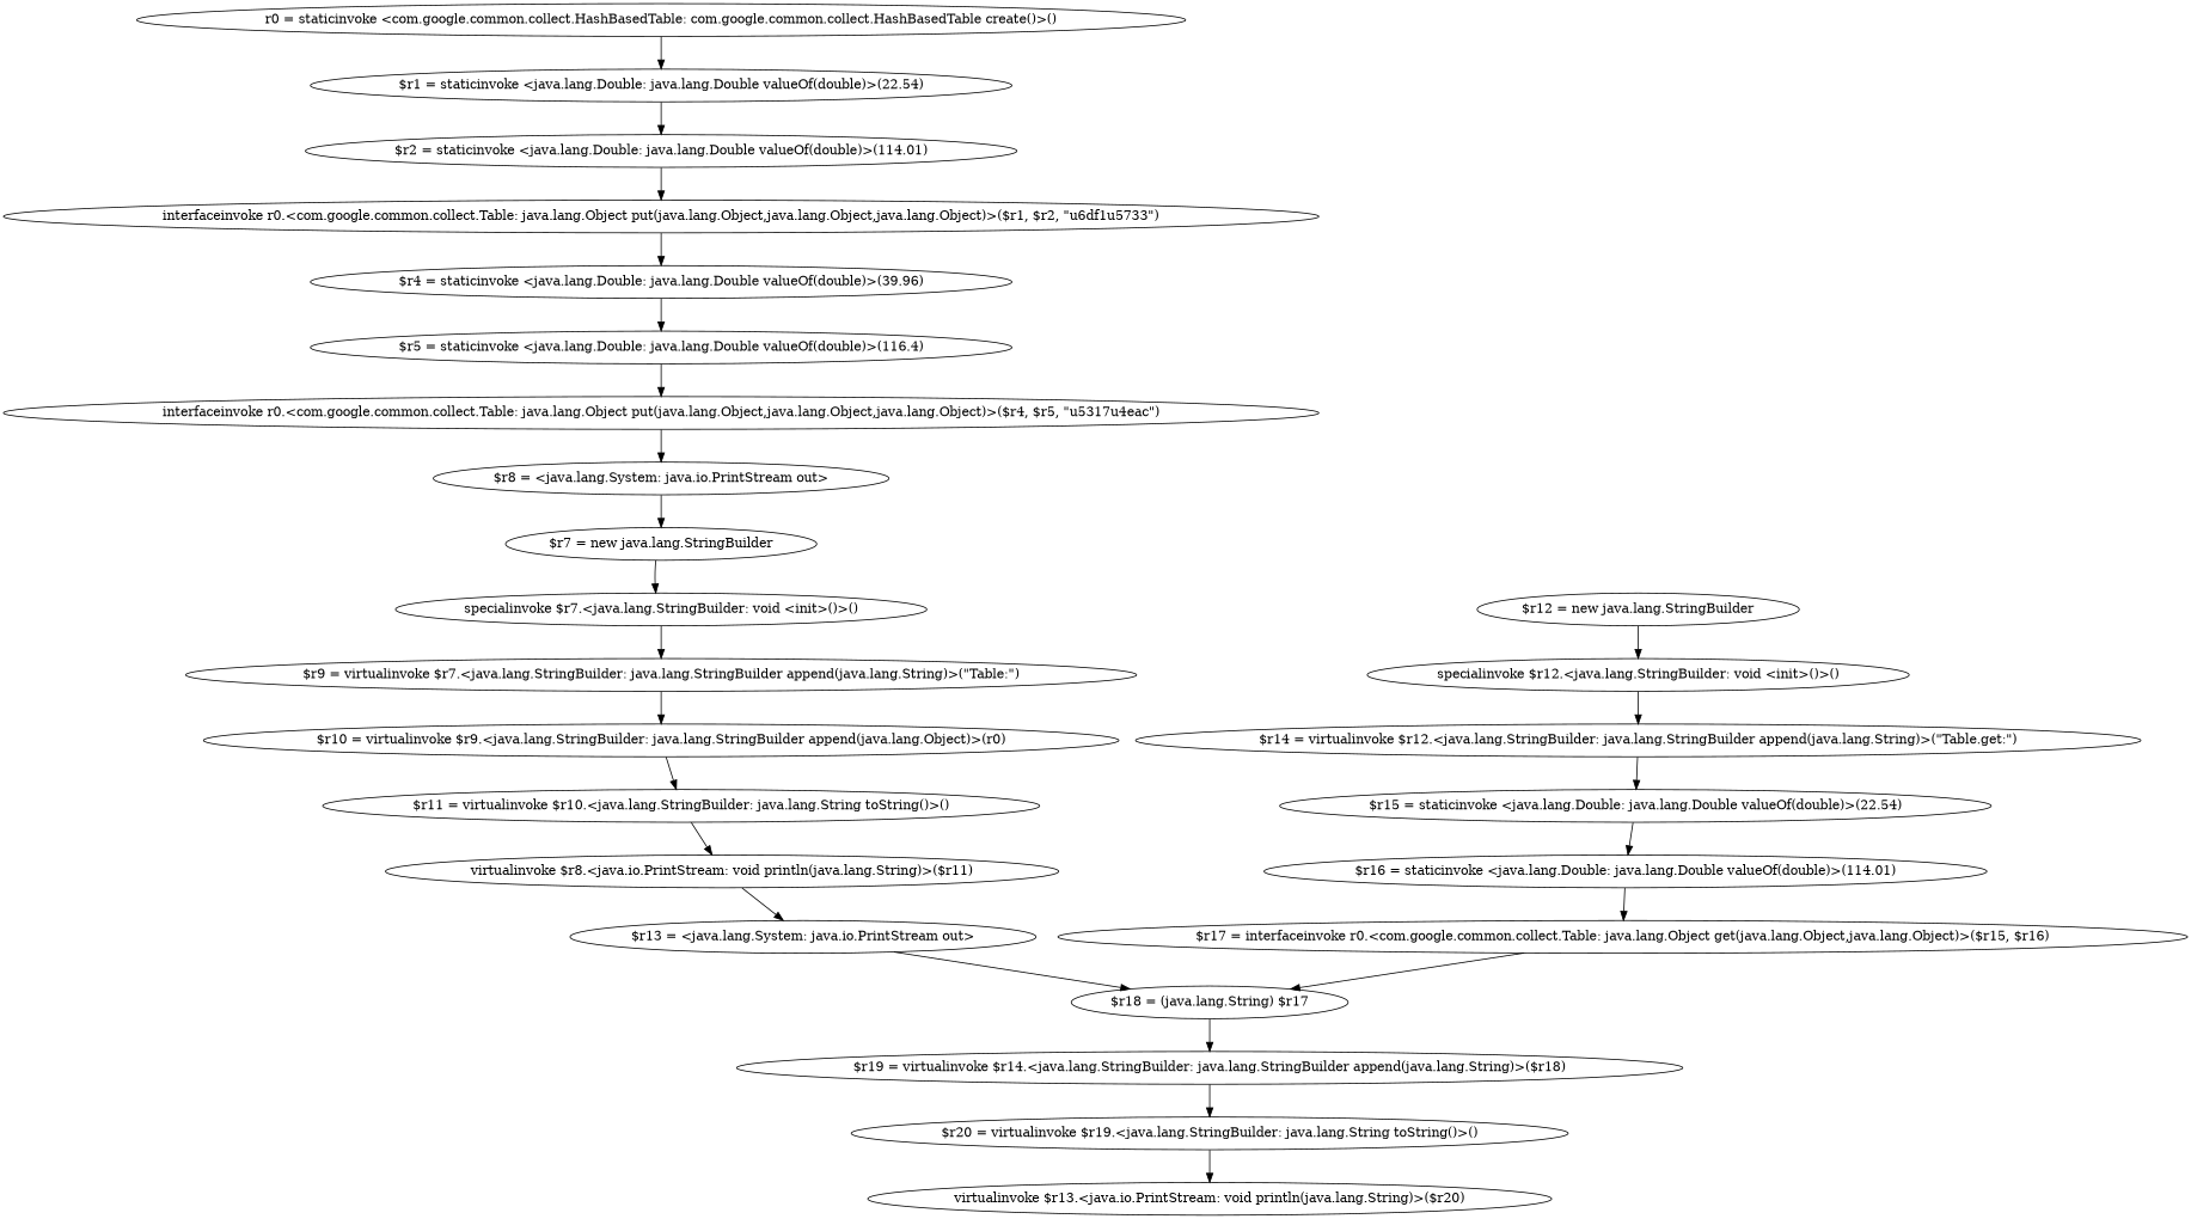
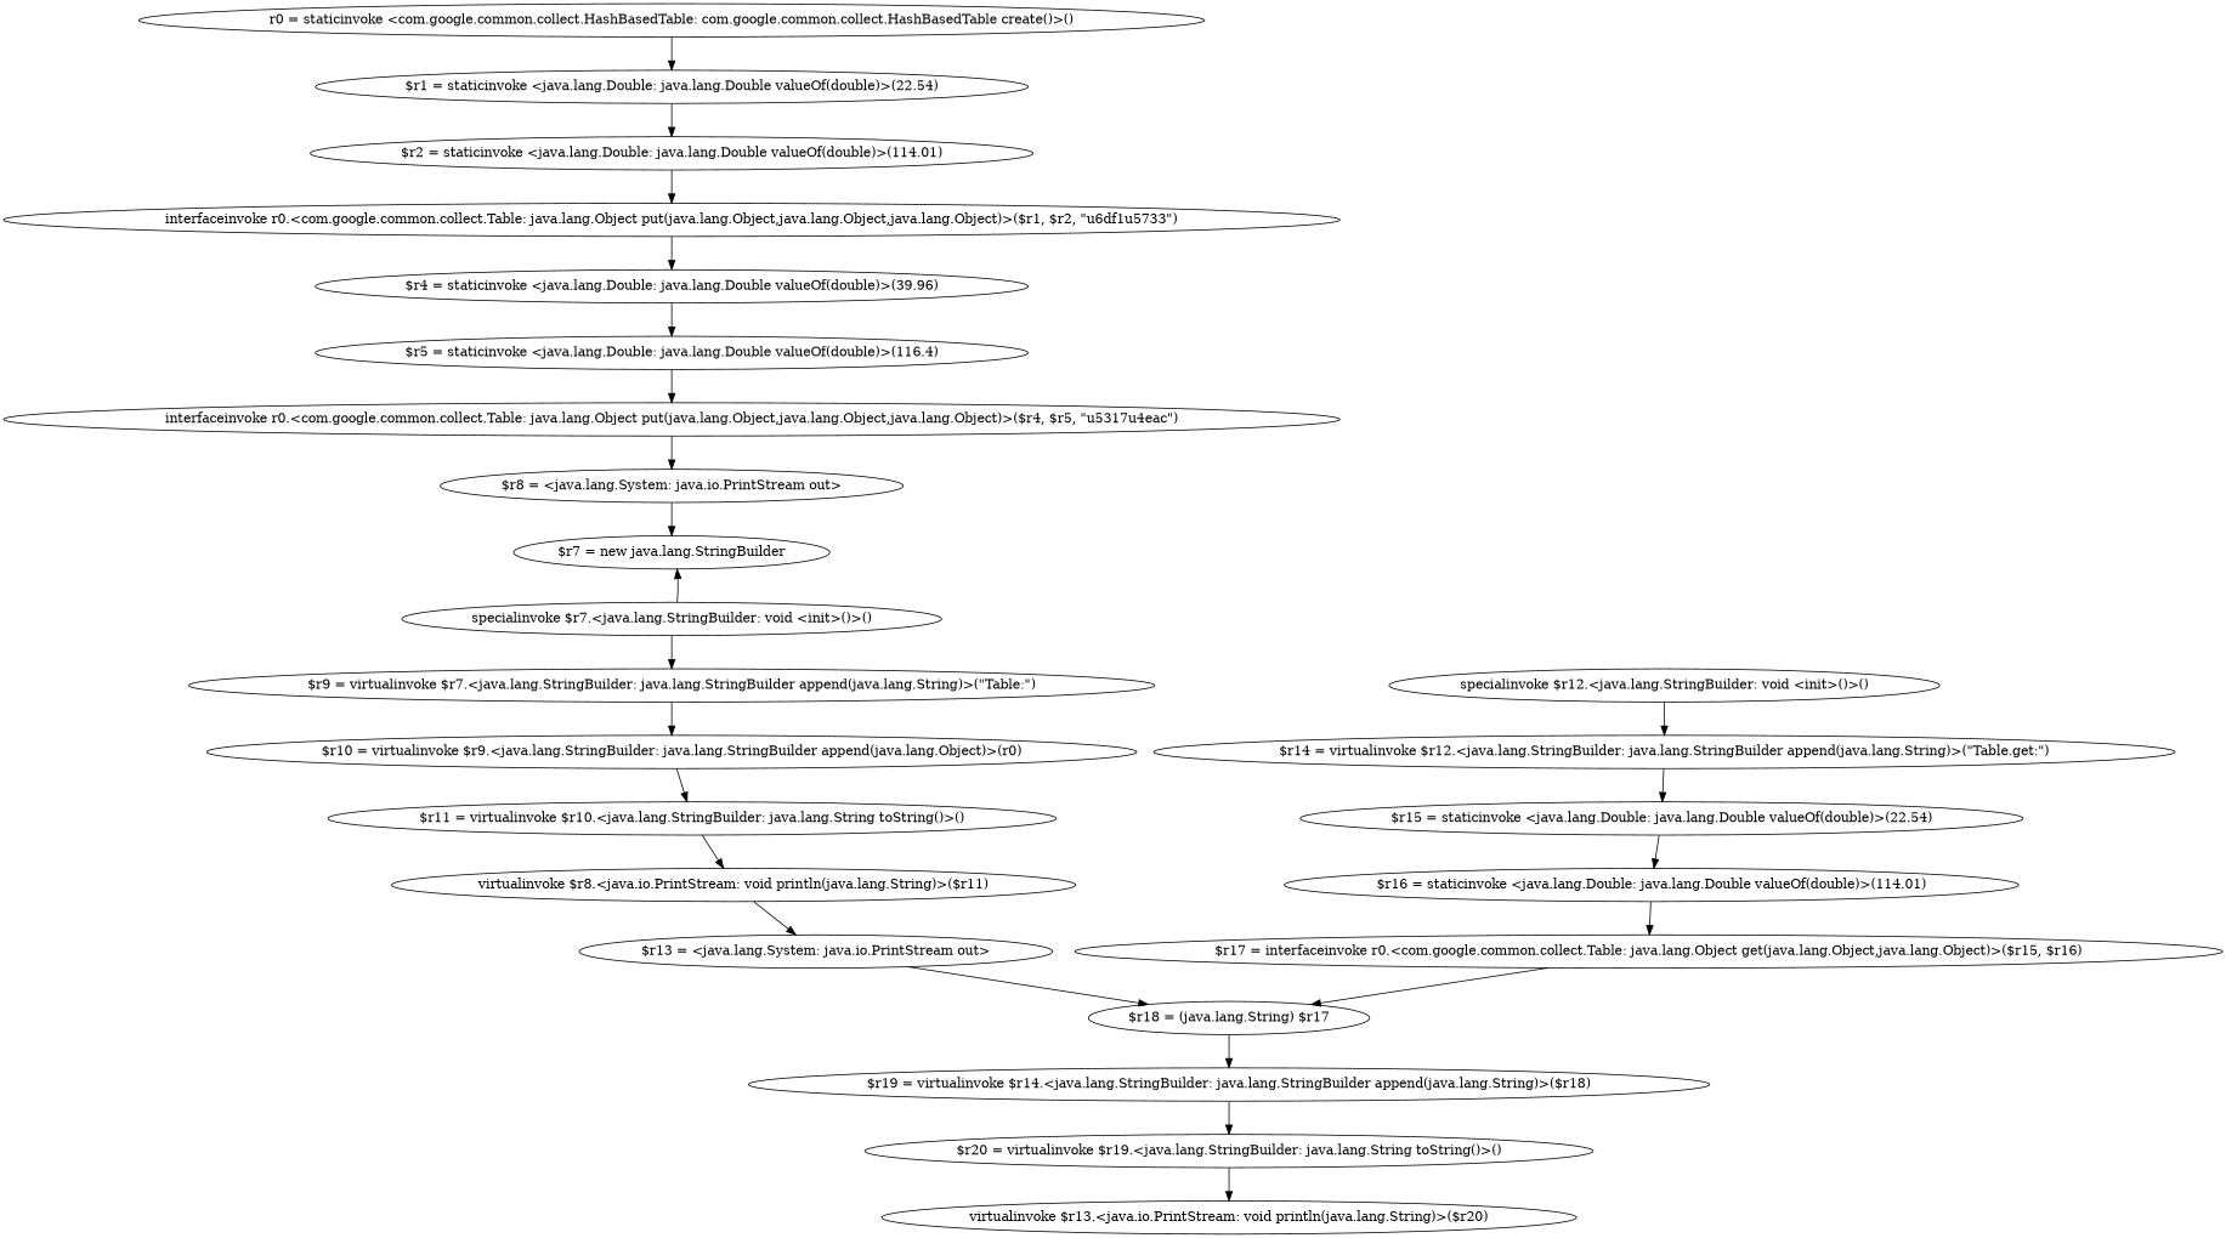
  digraph {
    "r0 = staticinvoke <com.google.common.collect.HashBasedTable: com.google.common.collect.HashBasedTable create()>()"
    "$r1 = staticinvoke <java.lang.Double: java.lang.Double valueOf(double)>(22.54)"
    "$r2 = staticinvoke <java.lang.Double: java.lang.Double valueOf(double)>(114.01)"
    "interfaceinvoke r0.<com.google.common.collect.Table: java.lang.Object put(java.lang.Object,java.lang.Object,java.lang.Object)>($r1, $r2, \"\u6df1\u5733\")"
    "$r4 = staticinvoke <java.lang.Double: java.lang.Double valueOf(double)>(39.96)"
    "$r5 = staticinvoke <java.lang.Double: java.lang.Double valueOf(double)>(116.4)"
    "interfaceinvoke r0.<com.google.common.collect.Table: java.lang.Object put(java.lang.Object,java.lang.Object,java.lang.Object)>($r4, $r5, \"\u5317\u4eac\")"
    "$r8 = <java.lang.System: java.io.PrintStream out>"
    "$r7 = new java.lang.StringBuilder"
    "specialinvoke $r7.<java.lang.StringBuilder: void <init>()>()"
    "$r9 = virtualinvoke $r7.<java.lang.StringBuilder: java.lang.StringBuilder append(java.lang.String)>(\"Table:\")"
    "$r10 = virtualinvoke $r9.<java.lang.StringBuilder: java.lang.StringBuilder append(java.lang.Object)>(r0)"
    "$r11 = virtualinvoke $r10.<java.lang.StringBuilder: java.lang.String toString()>()"
    "virtualinvoke $r8.<java.io.PrintStream: void println(java.lang.String)>($r11)"
    "$r13 = <java.lang.System: java.io.PrintStream out>"
    "$r18 = (java.lang.String) $r17"
-   "$r12 = new java.lang.StringBuilder"
    "specialinvoke $r12.<java.lang.StringBuilder: void <init>()>()"
    "$r14 = virtualinvoke $r12.<java.lang.StringBuilder: java.lang.StringBuilder append(java.lang.String)>(\"Table.get:\")"
    "$r15 = staticinvoke <java.lang.Double: java.lang.Double valueOf(double)>(22.54)"
    "$r16 = staticinvoke <java.lang.Double: java.lang.Double valueOf(double)>(114.01)"
    "$r17 = interfaceinvoke r0.<com.google.common.collect.Table: java.lang.Object get(java.lang.Object,java.lang.Object)>($r15, $r16)"
    "$r19 = virtualinvoke $r14.<java.lang.StringBuilder: java.lang.StringBuilder append(java.lang.String)>($r18)"
    "$r20 = virtualinvoke $r19.<java.lang.StringBuilder: java.lang.String toString()>()"
    "virtualinvoke $r13.<java.io.PrintStream: void println(java.lang.String)>($r20)"
    "r0 = staticinvoke <com.google.common.collect.HashBasedTable: com.google.common.collect.HashBasedTable create()>()" -> "$r1 = staticinvoke <java.lang.Double: java.lang.Double valueOf(double)>(22.54)"
    "$r1 = staticinvoke <java.lang.Double: java.lang.Double valueOf(double)>(22.54)" -> "$r2 = staticinvoke <java.lang.Double: java.lang.Double valueOf(double)>(114.01)"
    "$r2 = staticinvoke <java.lang.Double: java.lang.Double valueOf(double)>(114.01)" -> "interfaceinvoke r0.<com.google.common.collect.Table: java.lang.Object put(java.lang.Object,java.lang.Object,java.lang.Object)>($r1, $r2, \"\u6df1\u5733\")"
    "interfaceinvoke r0.<com.google.common.collect.Table: java.lang.Object put(java.lang.Object,java.lang.Object,java.lang.Object)>($r1, $r2, \"\u6df1\u5733\")" -> "$r4 = staticinvoke <java.lang.Double: java.lang.Double valueOf(double)>(39.96)"
    "$r4 = staticinvoke <java.lang.Double: java.lang.Double valueOf(double)>(39.96)" -> "$r5 = staticinvoke <java.lang.Double: java.lang.Double valueOf(double)>(116.4)"
    "$r5 = staticinvoke <java.lang.Double: java.lang.Double valueOf(double)>(116.4)" -> "interfaceinvoke r0.<com.google.common.collect.Table: java.lang.Object put(java.lang.Object,java.lang.Object,java.lang.Object)>($r4, $r5, \"\u5317\u4eac\")"
    "interfaceinvoke r0.<com.google.common.collect.Table: java.lang.Object put(java.lang.Object,java.lang.Object,java.lang.Object)>($r4, $r5, \"\u5317\u4eac\")" -> "$r8 = <java.lang.System: java.io.PrintStream out>"
    "$r8 = <java.lang.System: java.io.PrintStream out>" -> "$r7 = new java.lang.StringBuilder"
-   "$r7 = new java.lang.StringBuilder" -> "specialinvoke $r7.<java.lang.StringBuilder: void <init>()>()"
+   "specialinvoke $r7.<java.lang.StringBuilder: void <init>()>()" -> "$r7 = new java.lang.StringBuilder"
    "specialinvoke $r7.<java.lang.StringBuilder: void <init>()>()" -> "$r9 = virtualinvoke $r7.<java.lang.StringBuilder: java.lang.StringBuilder append(java.lang.String)>(\"Table:\")"
    "$r9 = virtualinvoke $r7.<java.lang.StringBuilder: java.lang.StringBuilder append(java.lang.String)>(\"Table:\")" -> "$r10 = virtualinvoke $r9.<java.lang.StringBuilder: java.lang.StringBuilder append(java.lang.Object)>(r0)"
    "$r10 = virtualinvoke $r9.<java.lang.StringBuilder: java.lang.StringBuilder append(java.lang.Object)>(r0)" -> "$r11 = virtualinvoke $r10.<java.lang.StringBuilder: java.lang.String toString()>()"
    "$r11 = virtualinvoke $r10.<java.lang.StringBuilder: java.lang.String toString()>()" -> "virtualinvoke $r8.<java.io.PrintStream: void println(java.lang.String)>($r11)"
    "virtualinvoke $r8.<java.io.PrintStream: void println(java.lang.String)>($r11)" -> "$r13 = <java.lang.System: java.io.PrintStream out>"
    "$r13 = <java.lang.System: java.io.PrintStream out>" -> "$r18 = (java.lang.String) $r17"
    "$r18 = (java.lang.String) $r17" -> "$r19 = virtualinvoke $r14.<java.lang.StringBuilder: java.lang.StringBuilder append(java.lang.String)>($r18)"
-   "$r12 = new java.lang.StringBuilder" -> "specialinvoke $r12.<java.lang.StringBuilder: void <init>()>()"
    "specialinvoke $r12.<java.lang.StringBuilder: void <init>()>()" -> "$r14 = virtualinvoke $r12.<java.lang.StringBuilder: java.lang.StringBuilder append(java.lang.String)>(\"Table.get:\")"
    "$r14 = virtualinvoke $r12.<java.lang.StringBuilder: java.lang.StringBuilder append(java.lang.String)>(\"Table.get:\")" -> "$r15 = staticinvoke <java.lang.Double: java.lang.Double valueOf(double)>(22.54)"
    "$r15 = staticinvoke <java.lang.Double: java.lang.Double valueOf(double)>(22.54)" -> "$r16 = staticinvoke <java.lang.Double: java.lang.Double valueOf(double)>(114.01)"
    "$r16 = staticinvoke <java.lang.Double: java.lang.Double valueOf(double)>(114.01)" -> "$r17 = interfaceinvoke r0.<com.google.common.collect.Table: java.lang.Object get(java.lang.Object,java.lang.Object)>($r15, $r16)"
    "$r17 = interfaceinvoke r0.<com.google.common.collect.Table: java.lang.Object get(java.lang.Object,java.lang.Object)>($r15, $r16)" -> "$r18 = (java.lang.String) $r17"
    "$r19 = virtualinvoke $r14.<java.lang.StringBuilder: java.lang.StringBuilder append(java.lang.String)>($r18)" -> "$r20 = virtualinvoke $r19.<java.lang.StringBuilder: java.lang.String toString()>()"
    "$r20 = virtualinvoke $r19.<java.lang.StringBuilder: java.lang.String toString()>()" -> "virtualinvoke $r13.<java.io.PrintStream: void println(java.lang.String)>($r20)"
  }
